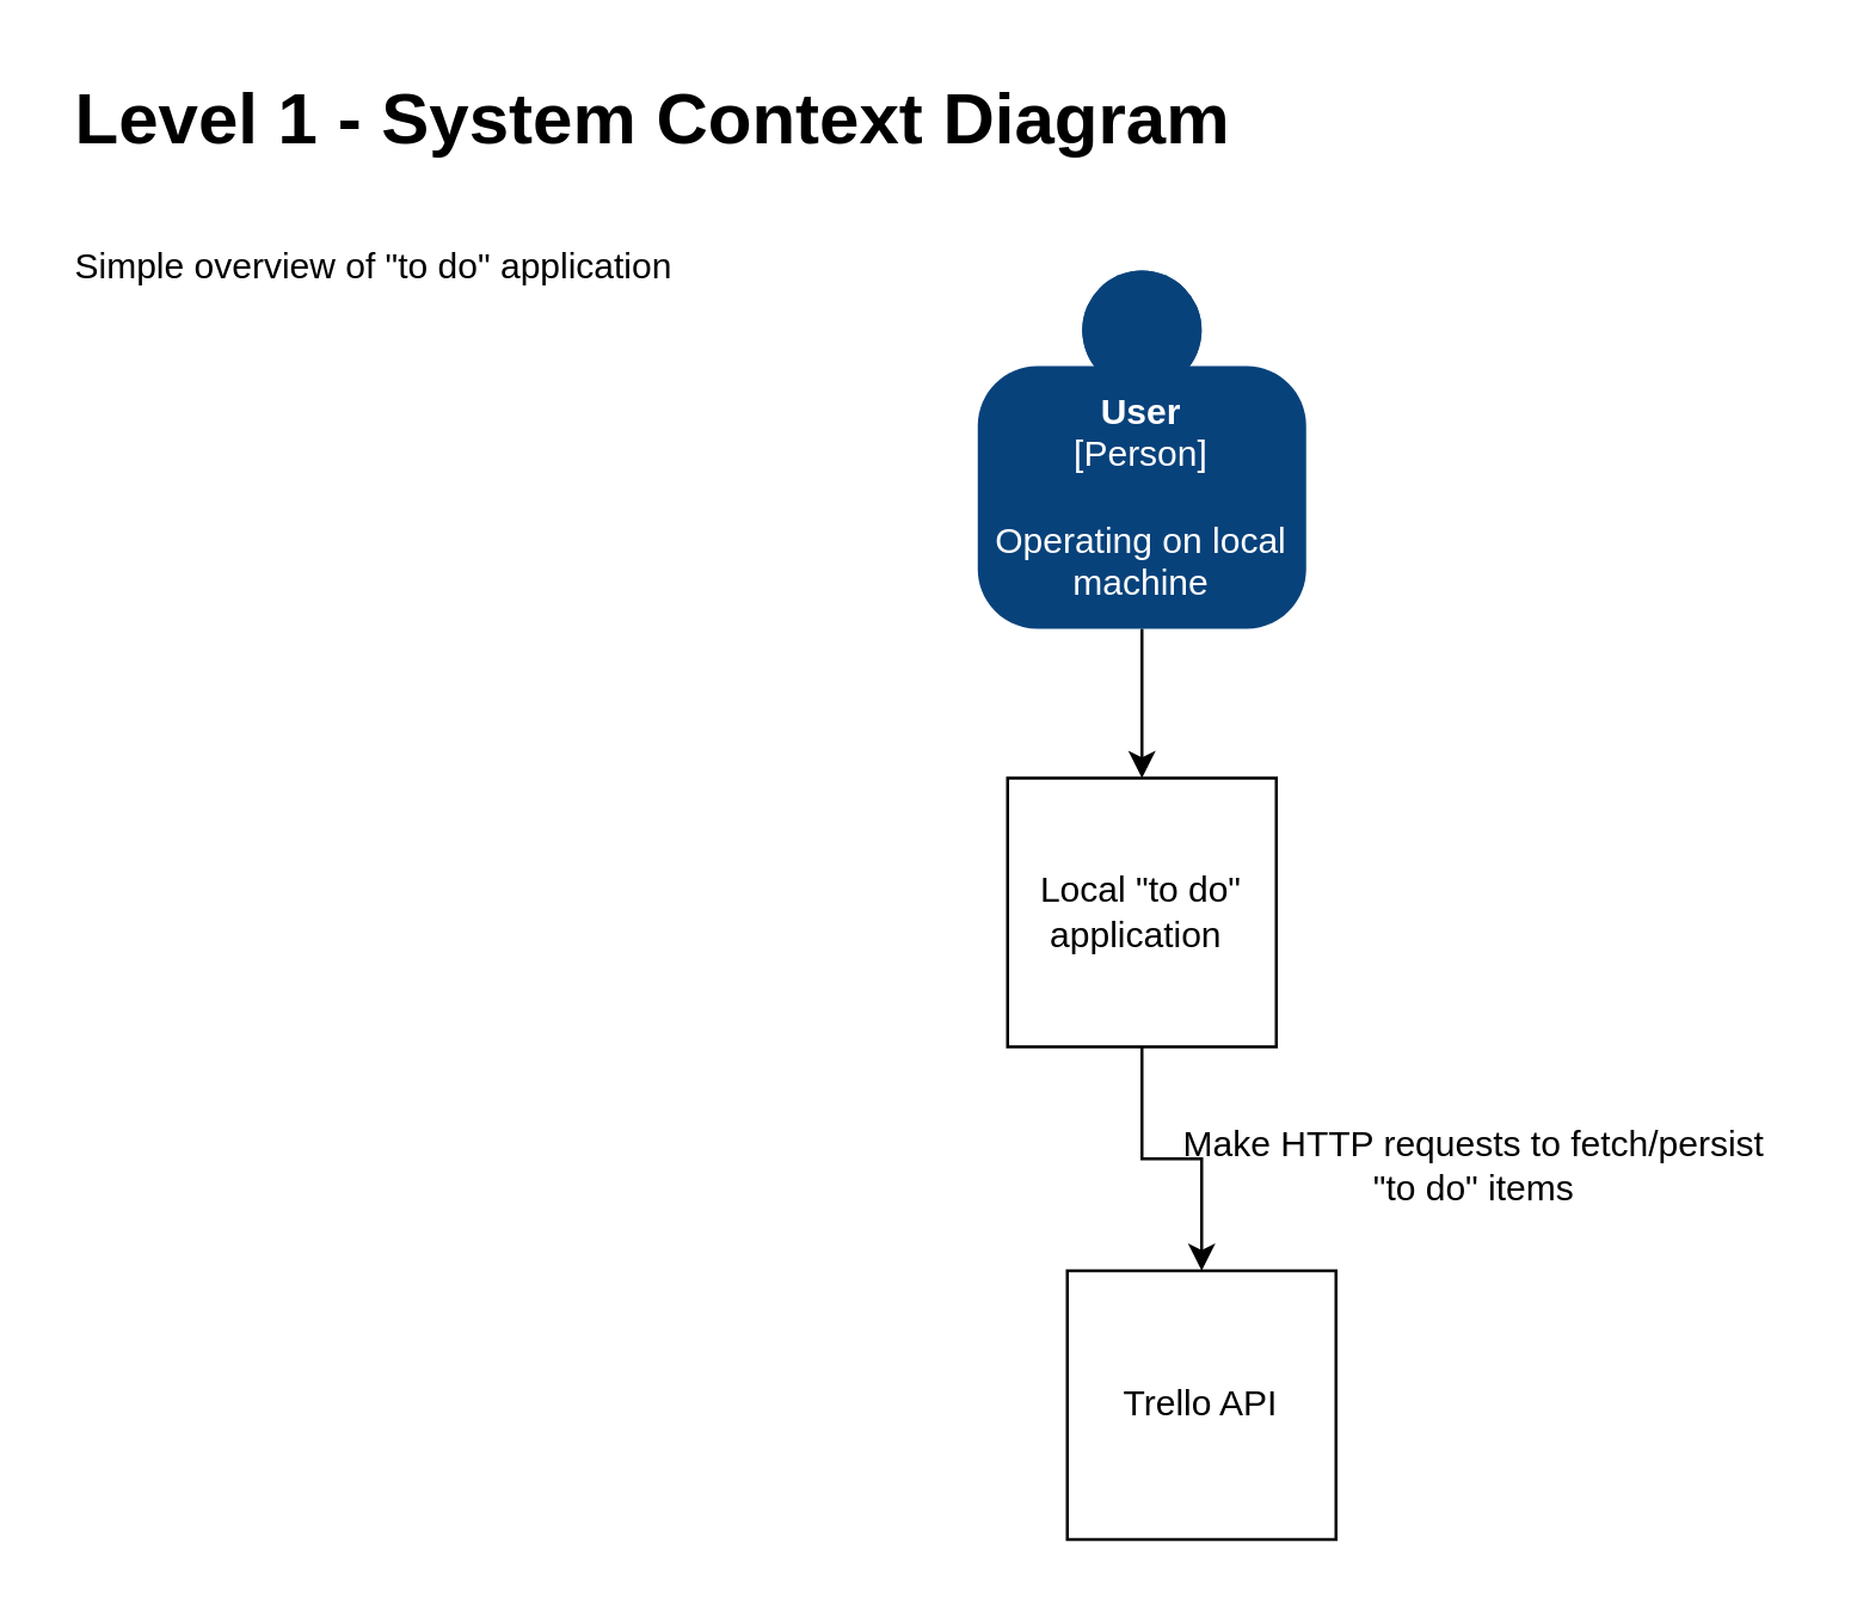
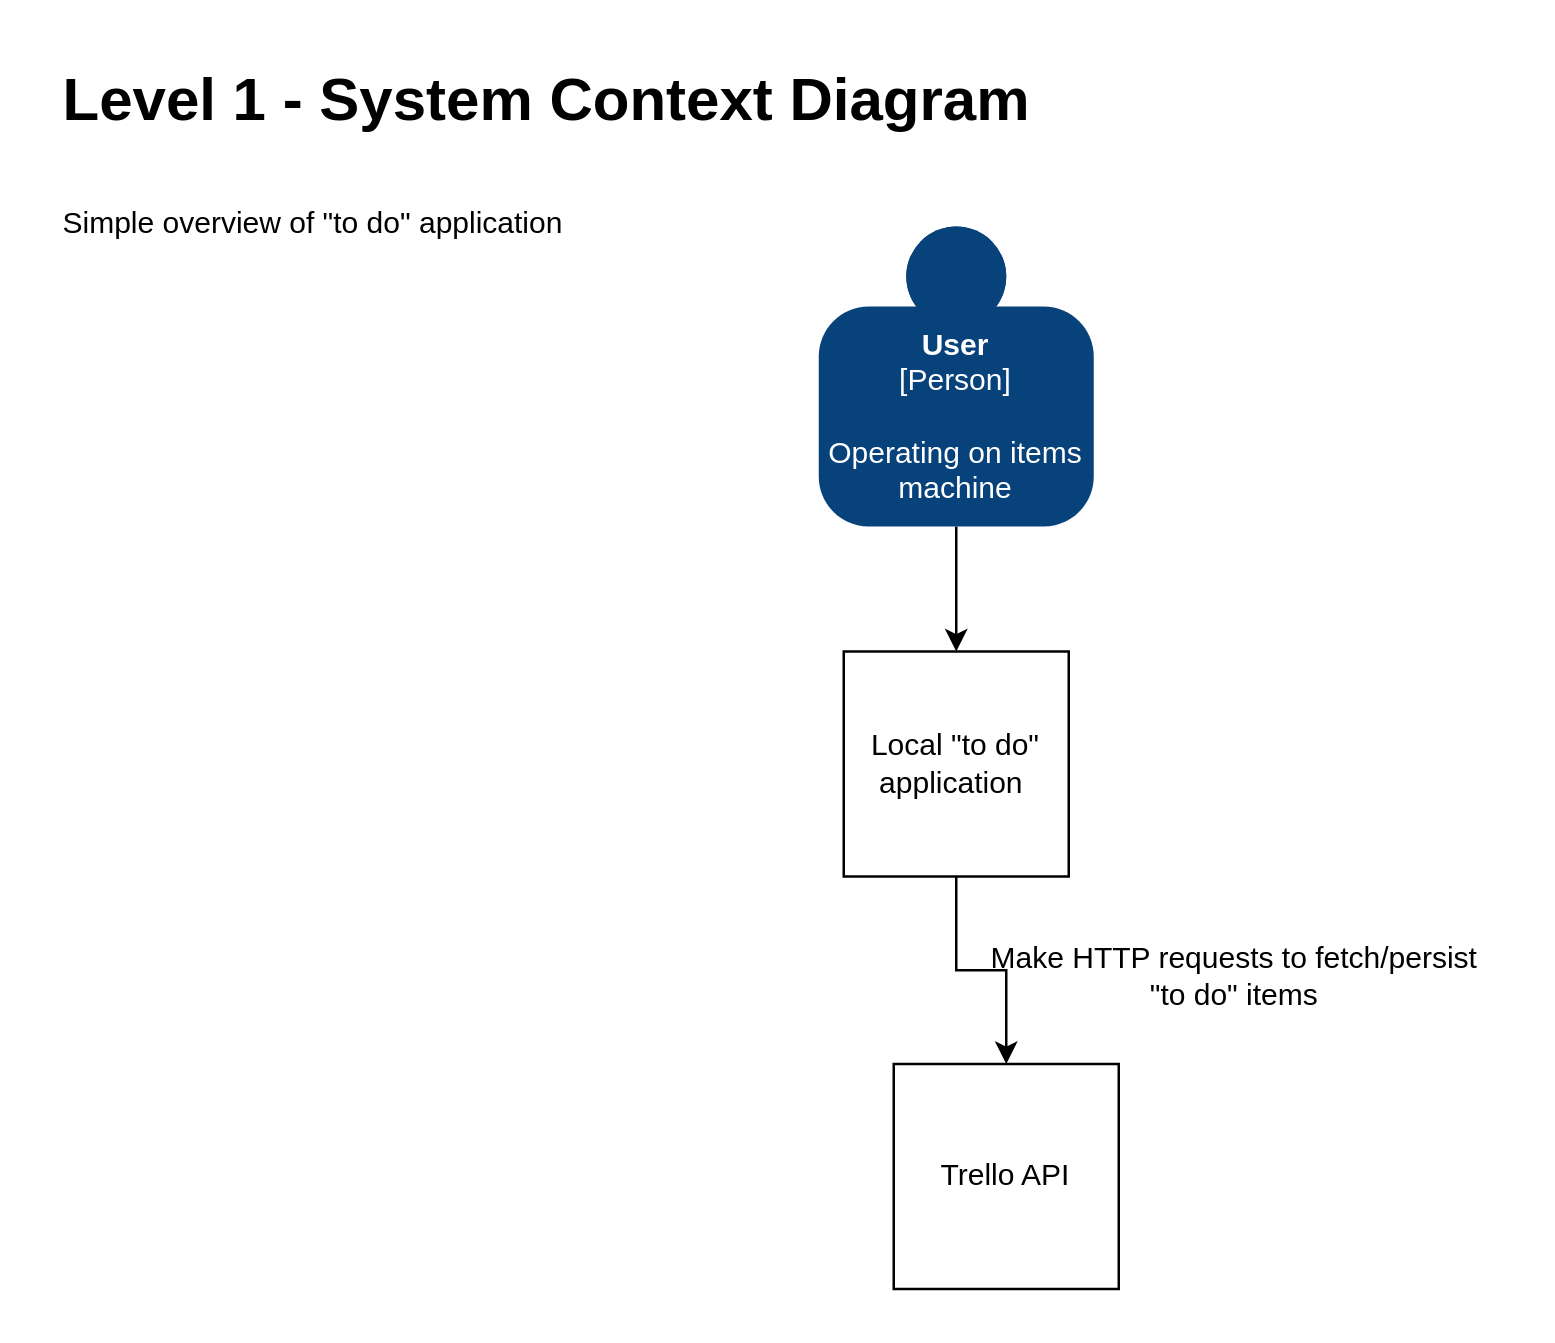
  <mxCell id="0" />
  <mxCell id="1" parent="0" />
  <mxCell id="2" style="edgeStyle=orthogonalEdgeStyle;rounded=0;orthogonalLoop=1;jettySize=auto;html=1;exitX=0.5;exitY=1;exitDx=0;exitDy=0;entryX=0.5;entryY=0;entryDx=0;entryDy=0;" parent="1" source="3" target="4" edge="1"><mxGeometry relative="1" as="geometry"><mxPoint x="382" y="410" as="targetPoint" /></mxGeometry></mxCell>
  <mxCell id="3" value="Local &quot;to do&quot; application&amp;nbsp;" style="whiteSpace=wrap;html=1;aspect=fixed;" parent="1" vertex="1"><mxGeometry x="337" y="260" width="90" height="90" as="geometry" /></mxCell>
  <mxCell id="4" value="Trello API" style="whiteSpace=wrap;html=1;aspect=fixed;" parent="1" vertex="1"><mxGeometry x="357" y="425" width="90" height="90" as="geometry" /></mxCell>
  <mxCell id="5" style="edgeStyle=orthogonalEdgeStyle;rounded=0;orthogonalLoop=1;jettySize=auto;html=1;entryX=0.5;entryY=0;entryDx=0;entryDy=0;exitX=0.5;exitY=1;exitDx=0;exitDy=0;exitPerimeter=0;" parent="1" source="7" target="3" edge="1"><mxGeometry relative="1" as="geometry"><mxPoint x="357" y="230" as="sourcePoint" /></mxGeometry></mxCell>
  <mxCell id="6" value="&lt;h1&gt;&lt;span&gt;Level 1 - System Context Diagram&lt;/span&gt;&lt;/h1&gt;&lt;h1&gt;&lt;span style=&quot;font-size: 12px ; font-weight: normal&quot;&gt;Simple overview of &quot;to do&quot; application&lt;/span&gt;&lt;br&gt;&lt;/h1&gt;" style="text;html=1;strokeColor=none;fillColor=none;spacing=5;spacingTop=-20;whiteSpace=wrap;overflow=hidden;rounded=0;" parent="1" vertex="1"><mxGeometry x="20" y="20" width="400" height="120" as="geometry" /></mxCell>
- <mxCell id="7" value="&lt;b&gt;User&lt;/b&gt;&lt;div&gt;[Person]&lt;/div&gt;&lt;br&gt;&lt;div&gt;Operating on local machine&lt;/div&gt;" style="html=1;dashed=0;whitespace=wrap;fillColor=#08427b;strokeColor=none;fontColor=#ffffff;shape=mxgraph.c4.person;align=center;metaEdit=1;points=[[0.5,0,0],[1,0.5,0],[1,0.75,0],[0.75,1,0],[0.5,1,0],[0.25,1,0],[0,0.75,0],[0,0.5,0]];metaData={&quot;c4Type&quot;:{&quot;editable&quot;:false}};whiteSpace=wrap;" parent="1" vertex="1"><mxGeometry x="327" y="90" width="110" height="120" as="geometry" /></mxCell>
+ <mxCell id="7" value="&lt;b&gt;User&lt;/b&gt;&lt;div&gt;[Person]&lt;/div&gt;&lt;br&gt;&lt;div&gt;Operating on items machine&lt;/div&gt;" style="html=1;dashed=0;whitespace=wrap;fillColor=#08427b;strokeColor=none;fontColor=#ffffff;shape=mxgraph.c4.person;align=center;metaEdit=1;points=[[0.5,0,0],[1,0.5,0],[1,0.75,0],[0.75,1,0],[0.5,1,0],[0.25,1,0],[0,0.75,0],[0,0.5,0]];metaData={&quot;c4Type&quot;:{&quot;editable&quot;:false}};whiteSpace=wrap;" parent="1" vertex="1"><mxGeometry x="327" y="90" width="110" height="120" as="geometry" /></mxCell>
  <mxCell id="8" value="Make HTTP requests to fetch/persist &quot;to do&quot; items" style="text;html=1;strokeColor=none;fillColor=none;align=center;verticalAlign=middle;whiteSpace=wrap;rounded=0;" vertex="1" parent="1"><mxGeometry x="387" y="380" width="213" height="20" as="geometry" /></mxCell>
